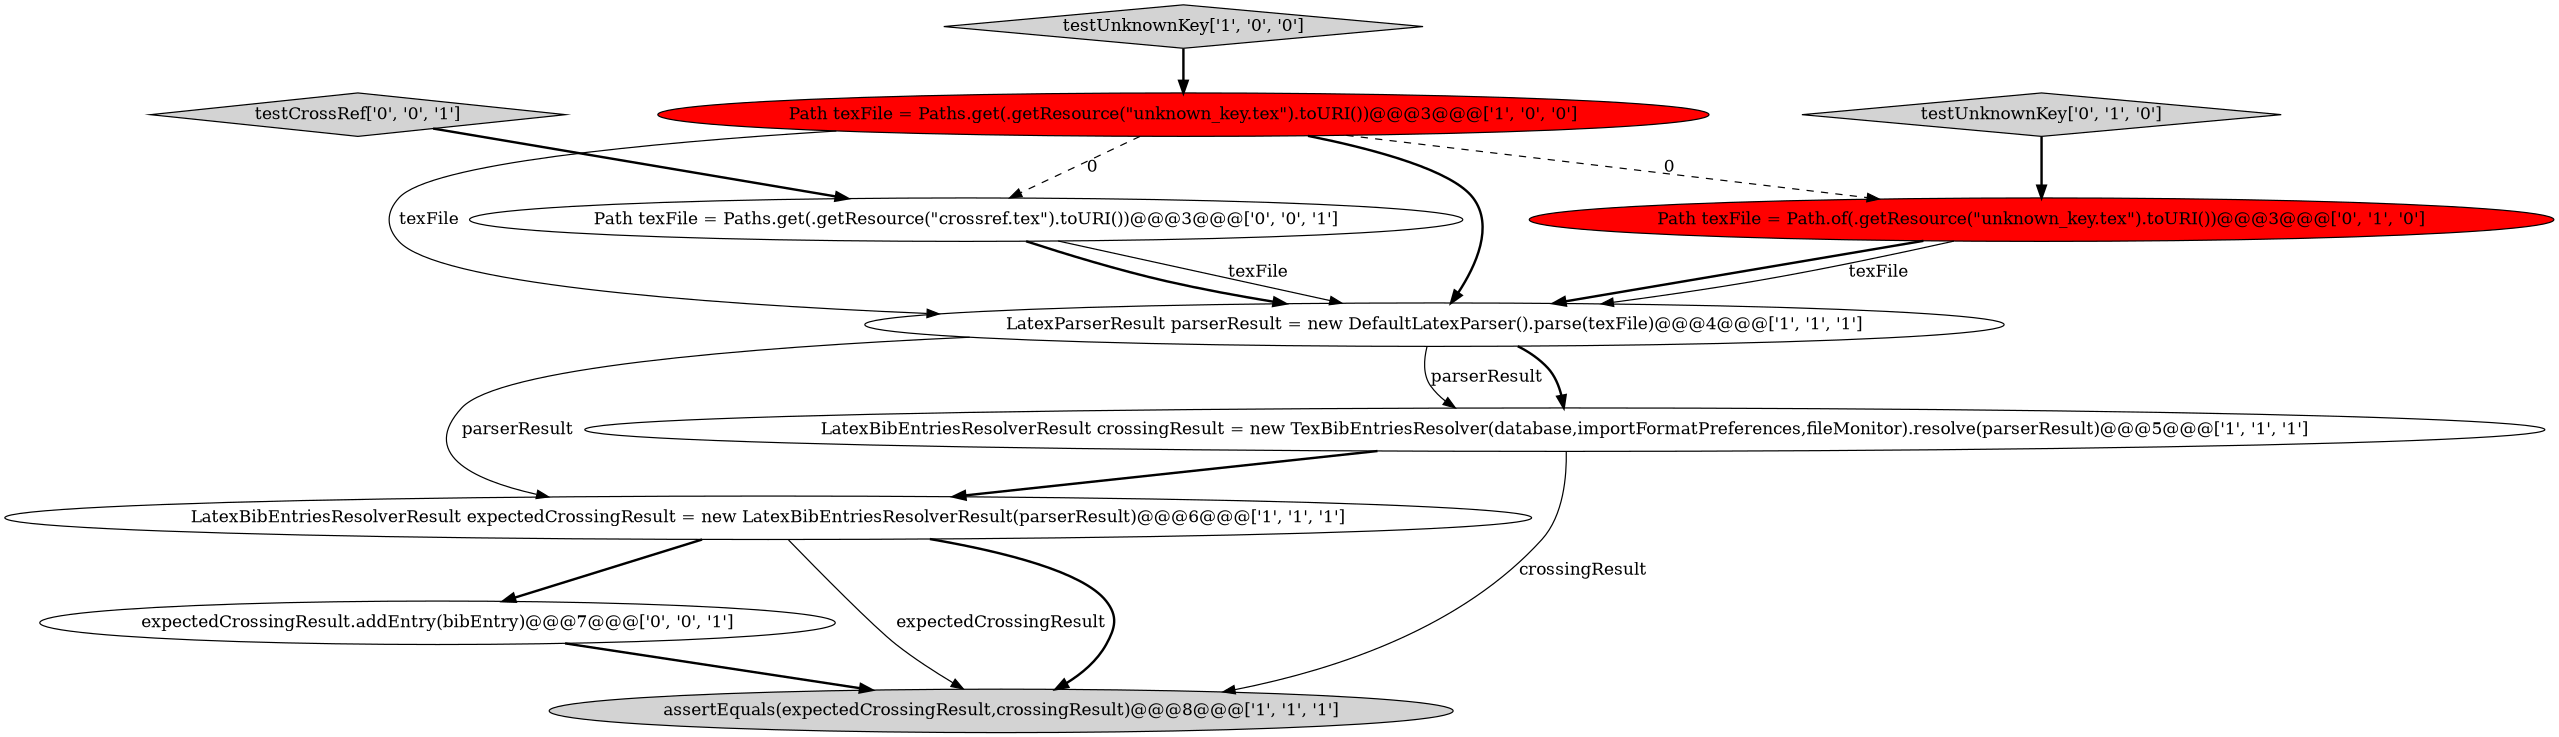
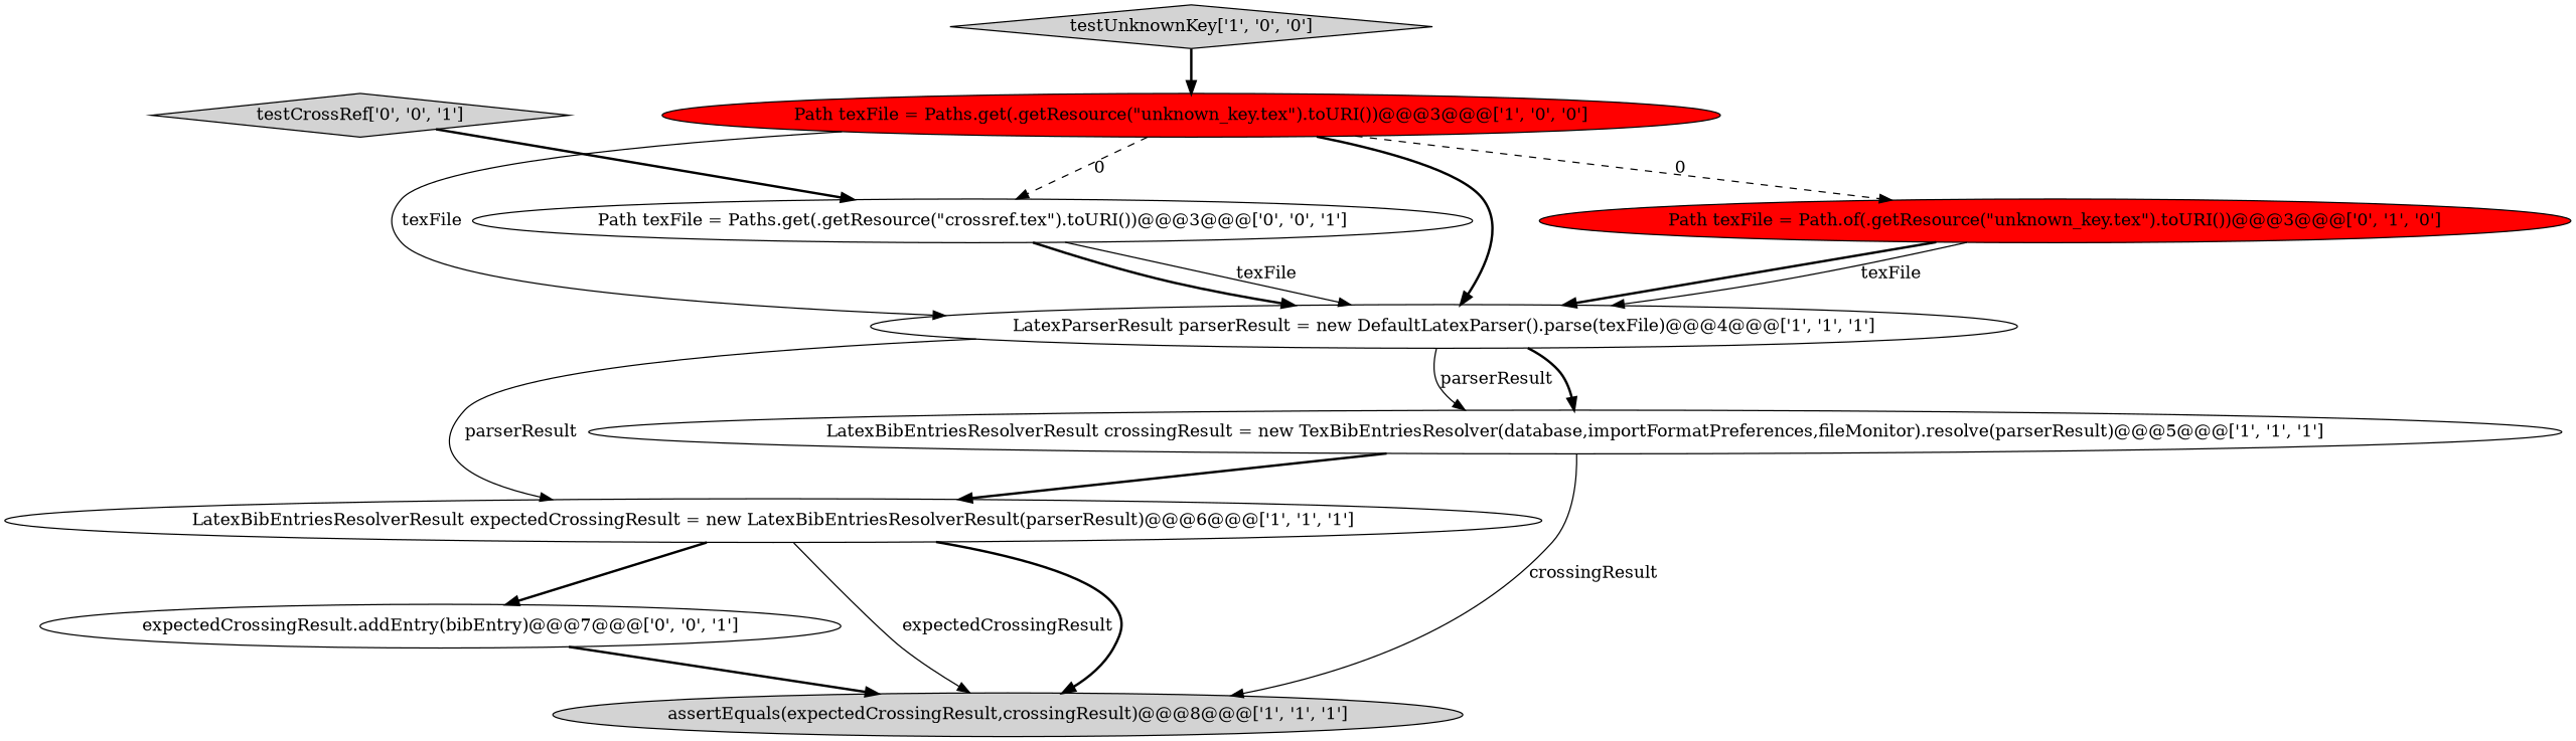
  digraph {
    fontname="DejaVu Serif"
    node [fillcolor=white shape=ellipse style=filled fontname="DejaVu Serif"]
    edge [style=bold fontname="DejaVu Serif"]
    n1 [fillcolor=red label="Path texFile = Paths.get(.getResource(\"unknown_key.tex\").toURI())@@@3@@@['1', '0', '0']"]
    n2 [label="Path texFile = Paths.get(.getResource(\"crossref.tex\").toURI())@@@3@@@['0', '0', '1']"]
    n3 [fillcolor=red label="Path texFile = Path.of(.getResource(\"unknown_key.tex\").toURI())@@@3@@@['0', '1', '0']"]
    n4 [label="LatexParserResult parserResult = new DefaultLatexParser().parse(texFile)@@@4@@@['1', '1', '1']"]
    n5 [fillcolor=lightgray label="assertEquals(expectedCrossingResult,crossingResult)@@@8@@@['1', '1', '1']"]
    n6 [label="expectedCrossingResult.addEntry(bibEntry)@@@7@@@['0', '0', '1']"]
-   n7 [fillcolor=lightgray label="testUnknownKey['0', '1', '0']" shape=diamond]
    n8 [fillcolor=lightgray label="testCrossRef['0', '0', '1']" shape=diamond]
    n9 [fillcolor=lightgray label="testUnknownKey['1', '0', '0']" shape=diamond]
    n10 [label="LatexBibEntriesResolverResult expectedCrossingResult = new LatexBibEntriesResolverResult(parserResult)@@@6@@@['1', '1', '1']"]
    n11 [label="LatexBibEntriesResolverResult crossingResult = new TexBibEntriesResolver(database,importFormatPreferences,fileMonitor).resolve(parserResult)@@@5@@@['1', '1', '1']"]
    n1 -> n2 [label=0 style=dashed]
    n1 -> n3 [label=0 style=dashed]
    n1 -> n4 [label=texFile style=solid]
    n1 -> n4
    n2 -> n4 [label=texFile style=solid]
    n2 -> n4
    n3 -> n4
    n3 -> n4 [label=texFile style=solid]
    n4 -> n10 [label=parserResult style=solid]
    n4 -> n11
    n4 -> n11 [label=parserResult style=solid]
    n6 -> n5
-   n7 -> n3
    n8 -> n2
    n9 -> n1
    n10 -> n5 [label=expectedCrossingResult style=solid]
    n10 -> n5
    n10 -> n6
    n11 -> n5 [label=crossingResult style=solid]
    n11 -> n10
  }
